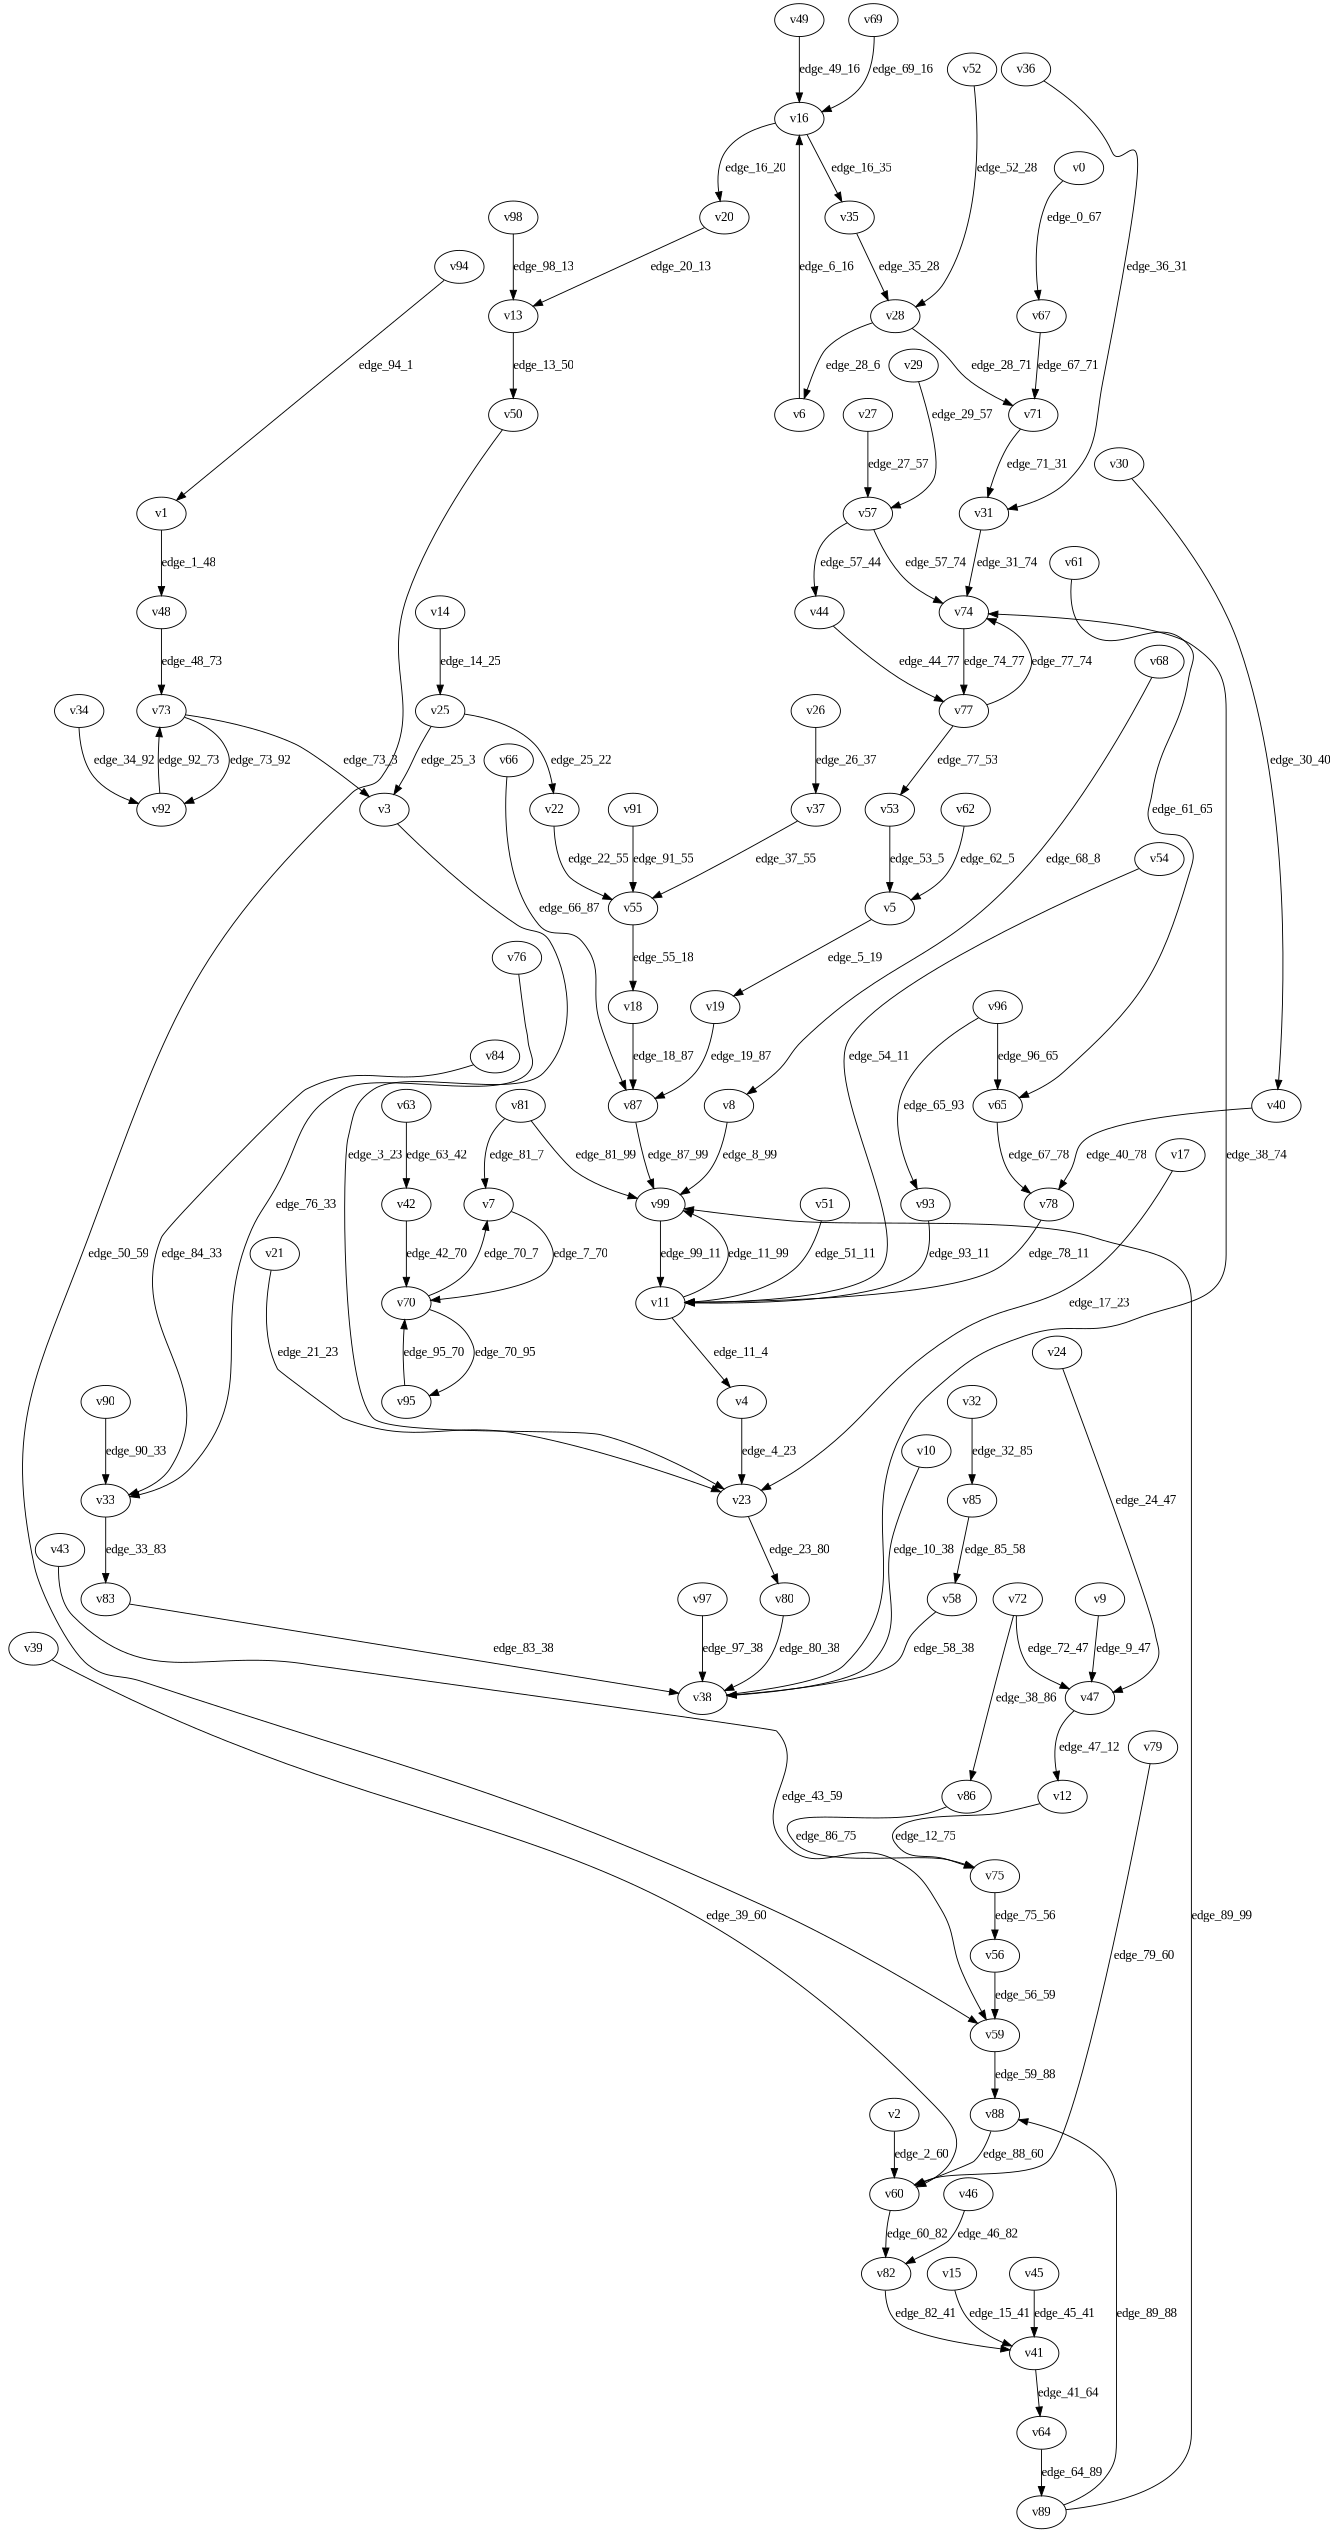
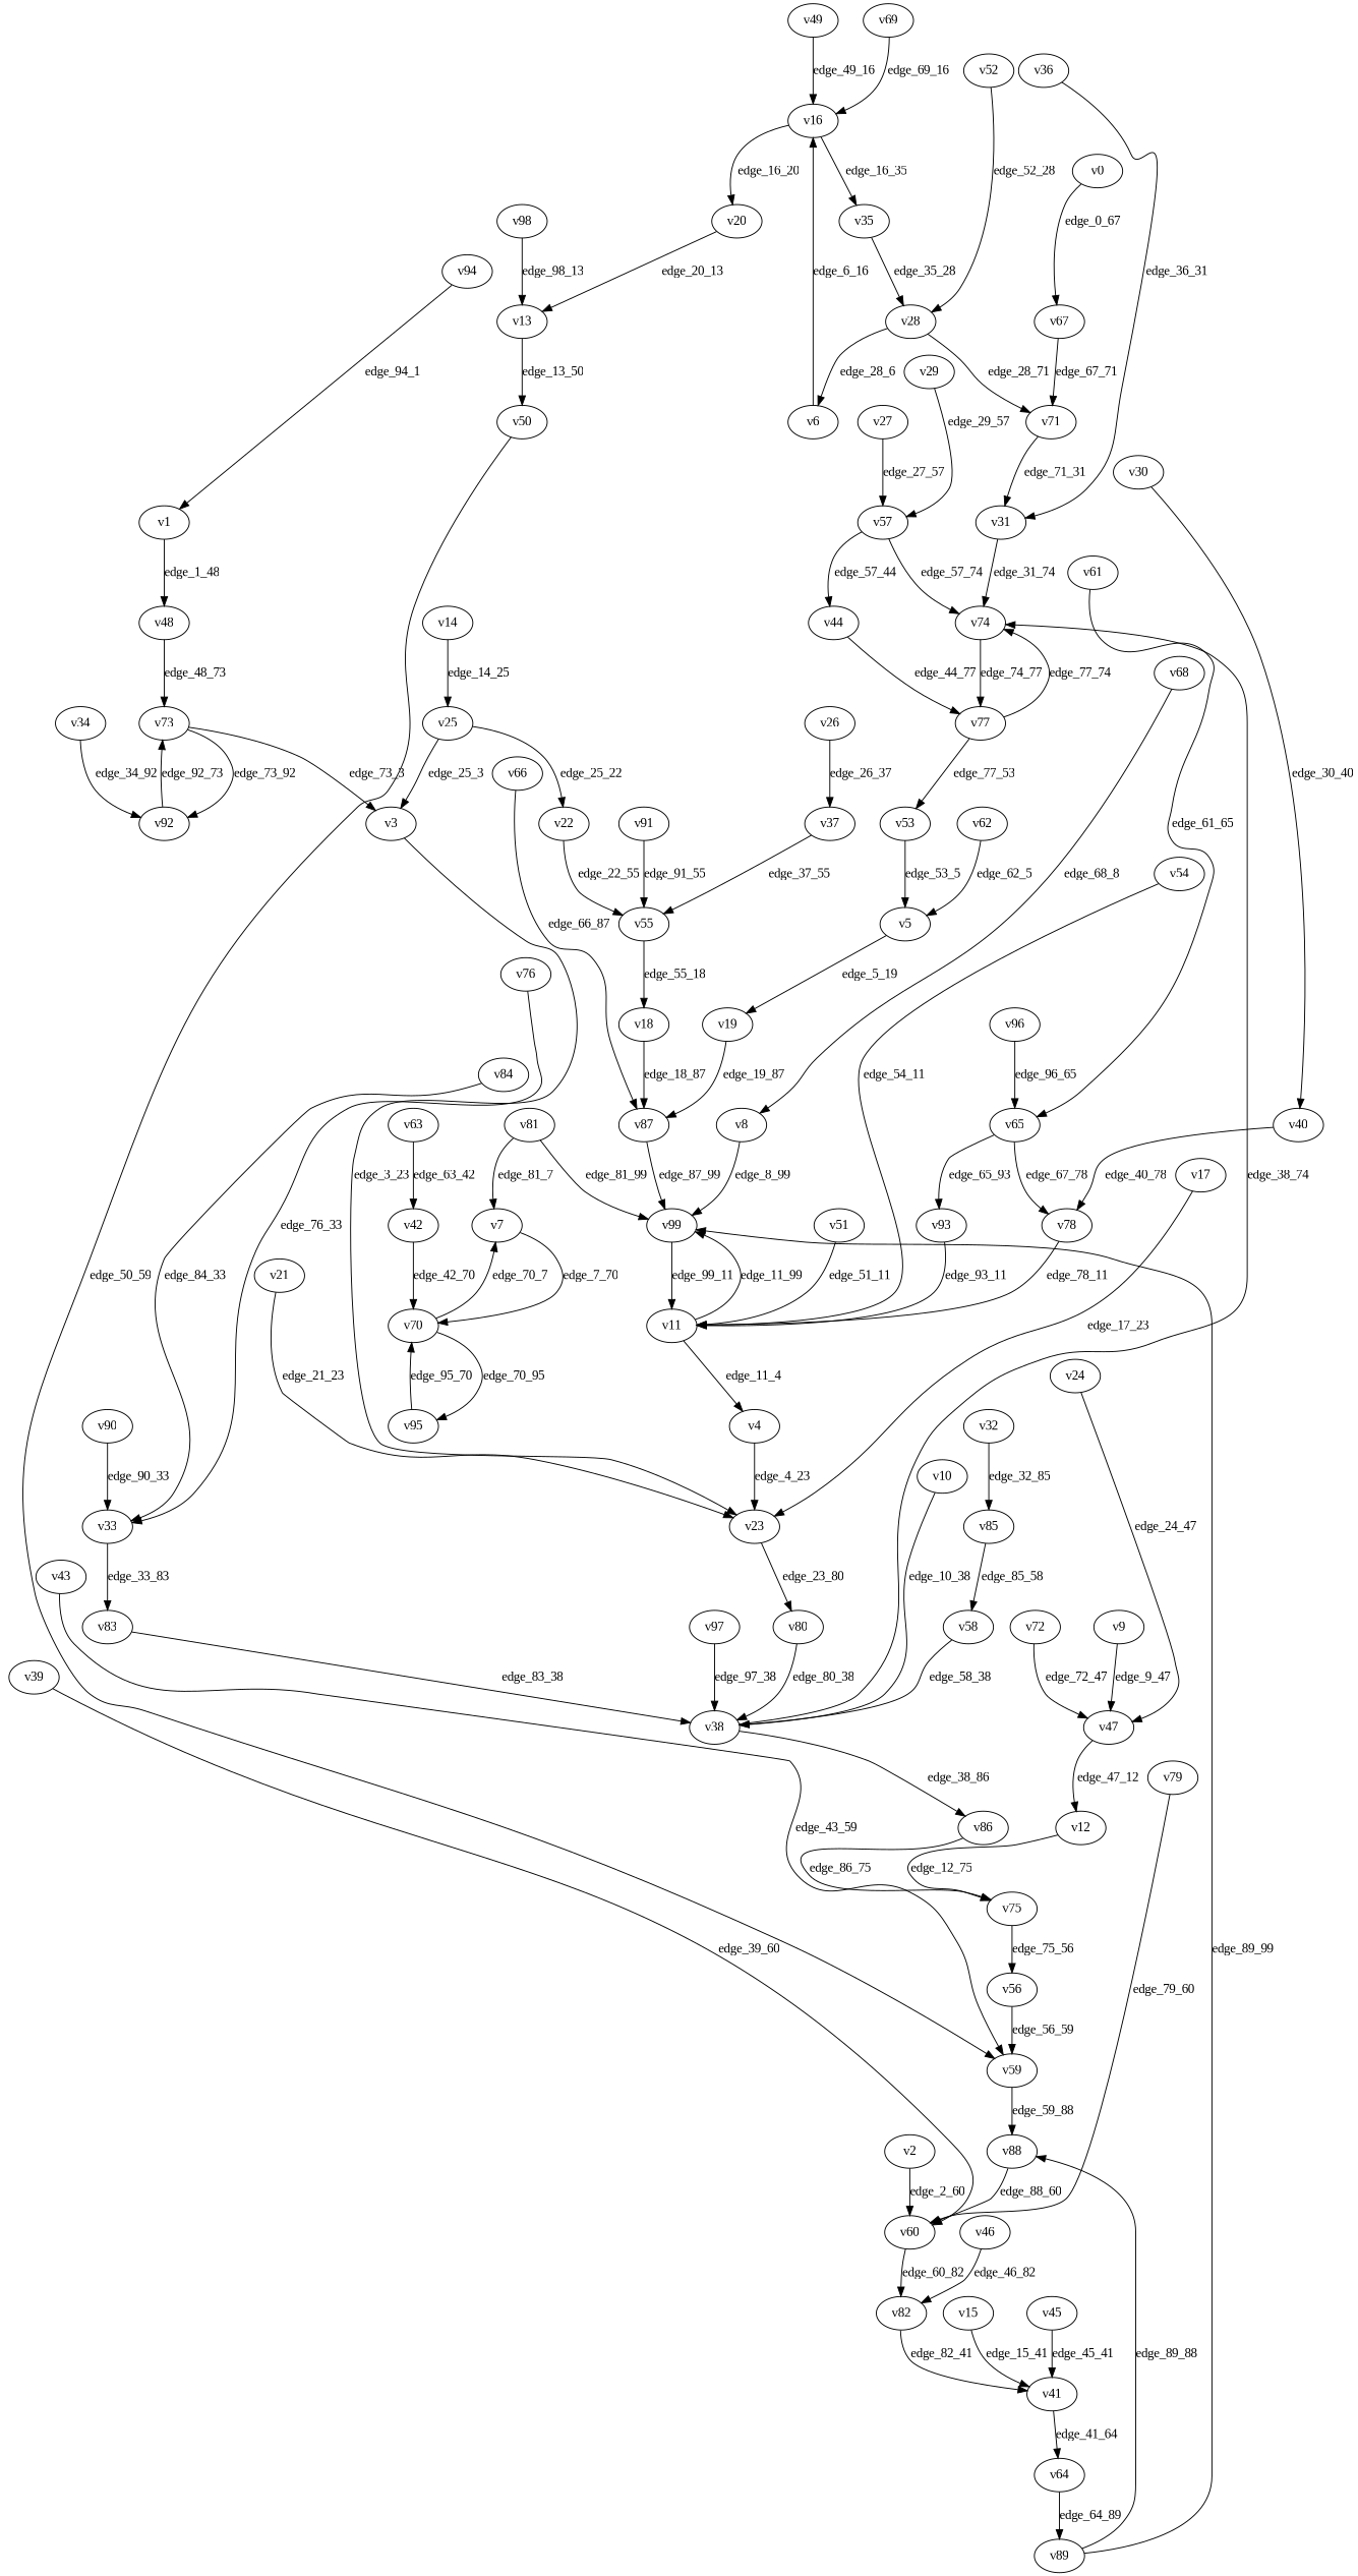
  digraph {
    fontname="Liberation Serif"
    node [fontname="Liberation Serif" player=1]
    edge [fontname="Liberation Serif"]
    v67 [player=-1]
    v0
    v71
    v1 [player=-1]
    v48 [player=0]
    v73 [player=-1]
    v60 [player=-1]
    v2
    v82 [player=0]
    v23 [player=-1]
    v3
    v80 [player=0]
    v4 [player=0]
    v5 [player=-1]
    v19 [player=0]
    v87 [player=-1]
    v6 [player=0]
    v16 [player=-1]
    v20
    v35
    v7 [player=0]
    v70 [player=-1]
    v95 [player=0]
    v8 [player=-1]
    v99 [player=0]
    v11 [player=-1]
    v9 [player=0]
    v47 [player=-1]
    v12
    v10 [player=0]
    v38 [player=-1]
    v74
    v86
    v75 [player=-1]
    v56
    v13 [player=-1]
    v50
    v59 [player=-1]
    v14 [player=0]
    v25 [player=-1]
    v22
    v41 [player=-1]
    v15
    v64
    v28 [player=-1]
    v17
    v18 [player=0]
    v21
    v55 [player=-1]
    v24
    v26 [player=-1]
    v37 [player=0]
    v57 [player=-1]
    v27
    v44
    v31 [player=-1]
    v29
    v30 [player=0]
    v40 [player=-1]
    v78
    v77 [player=-1]
    v32 [player=0]
    v85 [player=-1]
    v58 [player=0]
    v33 [player=-1]
    v83 [player=0]
    v34 [player=-1]
    v92 [player=0]
    v36
    v39
    v89 [player=-1]
    v42 [player=0]
    v43 [player=0]
    v88
    v53
    v45 [player=0]
    v46 [player=-1]
    v49
    v51
    v52 [player=0]
    v54 [player=0]
    v61 [player=0]
    v65 [player=-1]
    v93
    v62
    v63 [player=-1]
    v66
    v68 [player=0]
    v69
    v72 [player=0]
    v76 [player=0]
    v79
    v81 [player=-1]
    v84 [player=0]
    v90 [player=0]
    v91 [player=0]
    v94 [player=0]
    v96
    v97
    v98 [player=0]
    v67 -> v71 [label=edge_67_71 probability=1.000000]
    v0 -> v67 [discount=0.687486 label=edge_0_67 weight=-3.262198]
    v71 -> v31 [discount=0.314275 label=edge_71_31 weight=-8.585257]
    v1 -> v48 [label=edge_1_48 probability=1.000000]
    v48 -> v73 [discount=0.188318 label=edge_48_73 weight=1.025600]
    v73 -> v3 [label=edge_73_3 probability=0.541941]
    v73 -> v92 [label=edge_73_92 probability=0.458059]
    v60 -> v82 [label=edge_60_82 probability=1.000000]
    v2 -> v60 [discount=0.722558 label=edge_2_60 weight=3.239286]
    v82 -> v41 [discount=0.228128 label=edge_82_41 weight=-5.505148]
    v23 -> v80 [label=edge_23_80 probability=1.000000]
    v3 -> v23 [discount=0.515596 label=edge_3_23 weight=-7.819536]
    v80 -> v38 [discount=0.824288 label=edge_80_38 weight=4.867170]
    v4 -> v23 [discount=0.134563 label=edge_4_23 weight=7.213582]
    v5 -> v19 [label=edge_5_19 probability=1.000000]
    v19 -> v87 [discount=0.603945 label=edge_19_87 weight=6.203121]
    v87 -> v99 [label=edge_87_99 probability=1.000000]
    v6 -> v16 [discount=0.663905 label=edge_6_16 weight=2.576987]
    v16 -> v20 [label=edge_16_20 probability=0.514109]
    v16 -> v35 [label=edge_16_35 probability=0.485891]
    v20 -> v13 [discount=0.666072 label=edge_20_13 weight=-8.928602]
    v35 -> v28 [discount=0.415805 label=edge_35_28 weight=-5.595601]
    v7 -> v70 [discount=0.266460 label=edge_7_70 weight=-5.916191]
    v70 -> v7 [label=edge_70_7 probability=0.616155]
    v70 -> v95 [label=edge_70_95 probability=0.383845]
    v95 -> v70 [discount=0.604521 label=edge_95_70 weight=9.414040]
    v8 -> v99 [label=edge_8_99 probability=1.000000]
    v99 -> v11 [discount=0.207693 label=edge_99_11 weight=8.015581]
    v11 -> v4 [label=edge_11_4 probability=0.350197]
    v11 -> v99 [label=edge_11_99 probability=0.649803]
    v9 -> v47 [discount=0.509052 label=edge_9_47 weight=2.510201]
    v47 -> v12 [label=edge_47_12 probability=1.000000]
    v12 -> v75 [discount=0.797759 label=edge_12_75 weight=-2.181889]
    v10 -> v38 [discount=0.364236 label=edge_10_38 weight=-8.638570]
    v38 -> v74 [label=edge_38_74 probability=0.412689]
-   v72 -> v86 [label=edge_38_86 probability=0.587311]
+   v38 -> v86 [label=edge_38_86 probability=0.587311]
    v74 -> v77 [discount=0.717536 label=edge_74_77 weight=7.099071]
    v86 -> v75 [discount=0.448343 label=edge_86_75 weight=-9.837515]
    v75 -> v56 [label=edge_75_56 probability=1.000000]
    v56 -> v59 [discount=0.618284 label=edge_56_59 weight=5.485272]
    v13 -> v50 [label=edge_13_50 probability=1.000000]
    v50 -> v59 [discount=0.370971 label=edge_50_59 weight=-0.826510]
    v59 -> v88 [label=edge_59_88 probability=1.000000]
    v14 -> v25 [discount=0.874952 label=edge_14_25 weight=5.706132]
    v25 -> v3 [label=edge_25_3 probability=0.431638]
    v25 -> v22 [label=edge_25_22 probability=0.568362]
    v22 -> v55 [discount=0.848109 label=edge_22_55 weight=-2.519125]
    v41 -> v64 [label=edge_41_64 probability=1.000000]
    v15 -> v41 [discount=0.132949 label=edge_15_41 weight=3.161691]
    v64 -> v89 [discount=0.868212 label=edge_64_89 weight=4.496816]
    v28 -> v71 [label=edge_28_71 probability=0.444417]
    v28 -> v6 [label=edge_28_6 probability=0.555583]
    v17 -> v23 [discount=0.136970 label=edge_17_23 weight=-8.581500]
    v18 -> v87 [discount=0.183709 label=edge_18_87 weight=9.957926]
    v21 -> v23 [discount=0.227144 label=edge_21_23 weight=-8.533656]
    v55 -> v18 [label=edge_55_18 probability=1.000000]
    v24 -> v47 [discount=0.503376 label=edge_24_47 weight=-4.449555]
    v26 -> v37 [label=edge_26_37 probability=1.000000]
    v37 -> v55 [discount=0.239706 label=edge_37_55 weight=0.898731]
    v57 -> v74 [label=edge_57_74 probability=0.393875]
    v57 -> v44 [label=edge_57_44 probability=0.606125]
    v27 -> v57 [discount=0.416486 label=edge_27_57 weight=1.437010]
    v44 -> v77 [discount=0.643935 label=edge_44_77 weight=-8.290056]
    v31 -> v74 [label=edge_31_74 probability=1.000000]
    v29 -> v57 [discount=0.809982 label=edge_29_57 weight=-3.464135]
    v30 -> v40 [discount=0.480767 label=edge_30_40 weight=-8.533806]
    v40 -> v78 [label=edge_40_78 probability=1.000000]
    v78 -> v11 [discount=0.410602 label=edge_78_11 weight=-7.306472]
    v77 -> v74 [label=edge_77_74 probability=0.404001]
    v77 -> v53 [label=edge_77_53 probability=0.595999]
    v32 -> v85 [discount=0.249775 label=edge_32_85 weight=1.557223]
    v85 -> v58 [label=edge_85_58 probability=1.000000]
    v58 -> v38 [discount=0.845658 label=edge_58_38 weight=-2.971707]
    v33 -> v83 [label=edge_33_83 probability=1.000000]
    v83 -> v38 [discount=0.864561 label=edge_83_38 weight=-9.167275]
    v34 -> v92 [label=edge_34_92 probability=1.000000]
    v92 -> v73 [discount=0.749719 label=edge_92_73 weight=5.210971]
    v36 -> v31 [discount=0.160856 label=edge_36_31 weight=-9.793220]
    v39 -> v60 [discount=0.220502 label=edge_39_60 weight=-0.066303]
    v89 -> v99 [label=edge_89_99 probability=0.676251]
    v89 -> v88 [label=edge_89_88 probability=0.323749]
    v42 -> v70 [discount=0.409890 label=edge_42_70 weight=5.895472]
    v43 -> v59 [discount=0.797167 label=edge_43_59 weight=-2.797256]
    v88 -> v60 [discount=0.712112 label=edge_88_60 weight=3.197475]
    v53 -> v5 [discount=0.650416 label=edge_53_5 weight=4.866637]
    v45 -> v41 [discount=0.463277 label=edge_45_41 weight=4.857343]
    v46 -> v82 [label=edge_46_82 probability=1.000000]
    v49 -> v16 [discount=0.102458 label=edge_49_16 weight=1.625485]
    v51 -> v11 [discount=0.877297 label=edge_51_11 weight=4.895279]
    v52 -> v28 [discount=0.518315 label=edge_52_28 weight=-5.060396]
    v54 -> v11 [discount=0.294341 label=edge_54_11 weight=-4.661316]
    v61 -> v65 [discount=0.318126 label=edge_61_65 weight=-3.351562]
    v65 -> v78 [label=edge_67_78 probability=0.592198]
-   v96 -> v93 [label=edge_65_93 probability=0.407802]
+   v65 -> v93 [label=edge_65_93 probability=0.407802]
    v93 -> v11 [discount=0.327450 label=edge_93_11 weight=-6.494929]
    v62 -> v5 [discount=0.740395 label=edge_62_5 weight=4.938030]
    v63 -> v42 [label=edge_63_42 probability=1.000000]
    v66 -> v87 [discount=0.515747 label=edge_66_87 weight=-9.917312]
    v68 -> v8 [discount=0.479103 label=edge_68_8 weight=-1.035879]
    v69 -> v16 [discount=0.874082 label=edge_69_16 weight=-8.871252]
    v72 -> v47 [discount=0.223597 label=edge_72_47 weight=2.753014]
    v76 -> v33 [discount=0.832458 label=edge_76_33 weight=-1.179204]
    v79 -> v60 [discount=0.432859 label=edge_79_60 weight=-8.805055]
    v81 -> v7 [label=edge_81_7 probability=0.512606]
    v81 -> v99 [label=edge_81_99 probability=0.487394]
    v84 -> v33 [discount=0.440436 label=edge_84_33 weight=-5.459195]
    v90 -> v33 [discount=0.471463 label=edge_90_33 weight=3.722345]
    v91 -> v55 [discount=0.866316 label=edge_91_55 weight=7.674131]
    v94 -> v1 [discount=0.336745 label=edge_94_1 weight=0.795301]
    v96 -> v65 [discount=0.162088 label=edge_96_65 weight=7.487852]
    v97 -> v38 [discount=0.281830 label=edge_97_38 weight=8.565944]
    v98 -> v13 [discount=0.359090 label=edge_98_13 weight=7.152932]
  }
